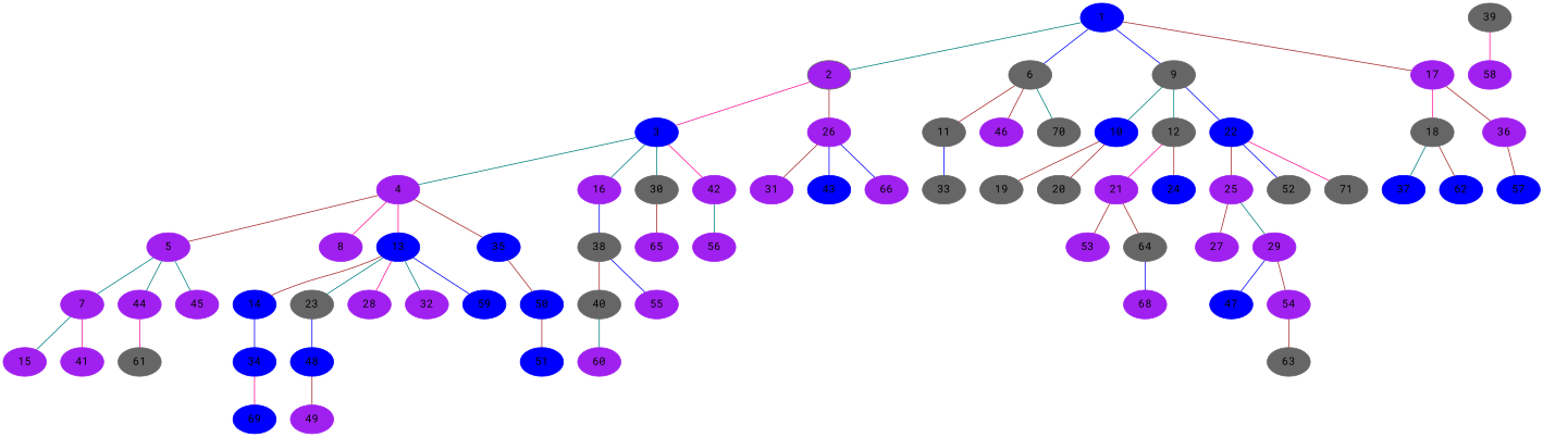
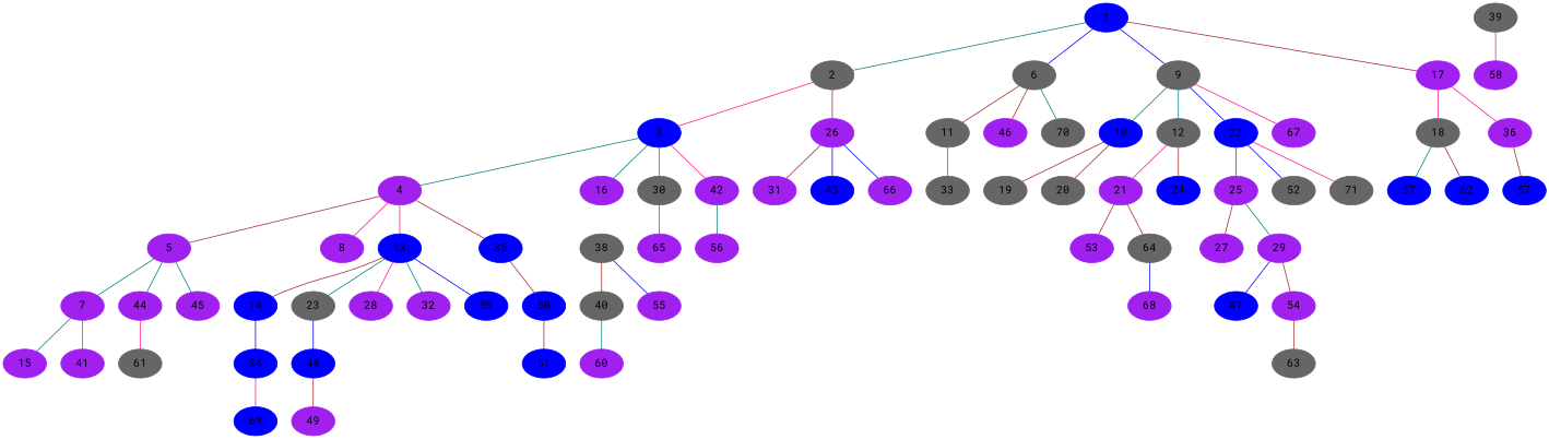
  graph {
    fontname="Roboto Mono"
    node [color=purple fontname="Roboto Mono" style=filled]
    edge [color=brown fontname="Roboto Mono"]
    1 [color=blue]
-   2 [color=gray40 fillcolor=purple]
+   2 [color=gray40]
    6 [color=gray40]
    9 [color=gray40]
    17
    3 [color=blue]
    26
    11 [color=gray40]
    46
    70 [color=gray40]
    10 [color=blue]
    12 [color=gray40]
    22 [color=blue]
+   67
    18 [color=gray40]
    36
    4
    16
    30 [color=gray40]
    42
    31
    43 [color=blue]
    66
    5
    8
    13 [color=blue]
    35 [color=blue]
    38 [color=gray40]
    65
    56
    7
    44
    45
    14 [color=blue]
    23 [color=gray40]
    28
    32
    59 [color=blue]
    50 [color=blue]
    15
    41
    61 [color=gray40]
    33 [color=gray40]
    19 [color=gray40]
    20 [color=gray40]
    21
    24 [color=blue]
    25
    52 [color=gray40]
    71 [color=gray40]
    53
    64 [color=gray40]
    34 [color=blue]
    48 [color=blue]
    69 [color=blue]
    40 [color=gray40]
    55
    37 [color=blue]
    62 [color=blue]
    57 [color=blue]
    68
    27
    29
    49
    47 [color=blue]
    54
    39 [color=gray40]
    58
    63 [color=gray40]
    51 [color=blue]
    60
    1 -- 2 [color=teal]
    1 -- 6 [color=blue]
    1 -- 9 [color=blue]
    1 -- 17
    2 -- 3 [color=deeppink]
    2 -- 26
    6 -- 11
    6 -- 46
    6 -- 70 [color=teal]
    9 -- 10 [color=teal]
    9 -- 12 [color=teal]
    9 -- 22 [color=blue]
+   9 -- 67 [color=deeppink]
    17 -- 18 [color=deeppink]
-   17 -- 36
+   17 -- 36 [color=deeppink]
    3 -- 4 [color=teal]
    3 -- 16 [color=teal]
    3 -- 30 [color=teal]
    3 -- 42 [color=deeppink]
    26 -- 31
    26 -- 43 [color=blue]
    26 -- 66 [color=blue]
-   11 -- 33 [color=blue]
+   11 -- 33 [color=teal]
    10 -- 19
    10 -- 20
    12 -- 21 [color=deeppink]
    12 -- 24
    22 -- 25
    22 -- 52 [color=blue]
    22 -- 71 [color=deeppink]
    18 -- 37 [color=teal]
    18 -- 62
    36 -- 57
    4 -- 5
    4 -- 8 [color=deeppink]
    4 -- 13 [color=deeppink]
    4 -- 35
-   16 -- 38 [color=blue]
-   30 -- 65
+   30 -- 65 [color=teal]
    42 -- 56 [color=teal]
    5 -- 7 [color=teal]
    5 -- 44 [color=teal]
    5 -- 45 [color=teal]
    13 -- 14
    13 -- 23 [color=teal]
    13 -- 28 [color=deeppink]
    13 -- 32 [color=teal]
    13 -- 59 [color=blue]
    35 -- 50
    38 -- 40
    38 -- 55 [color=blue]
    7 -- 15 [color=teal]
    7 -- 41 [color=deeppink]
    44 -- 61 [color=deeppink]
    14 -- 34 [color=blue]
    23 -- 48 [color=blue]
    50 -- 51
    21 -- 53
    21 -- 64
    25 -- 27
    25 -- 29 [color=teal]
    64 -- 68 [color=blue]
    34 -- 69 [color=deeppink]
    48 -- 49
    40 -- 60 [color=teal]
    29 -- 47 [color=blue]
    29 -- 54
    54 -- 63
    39 -- 58 [color=deeppink]
  }
